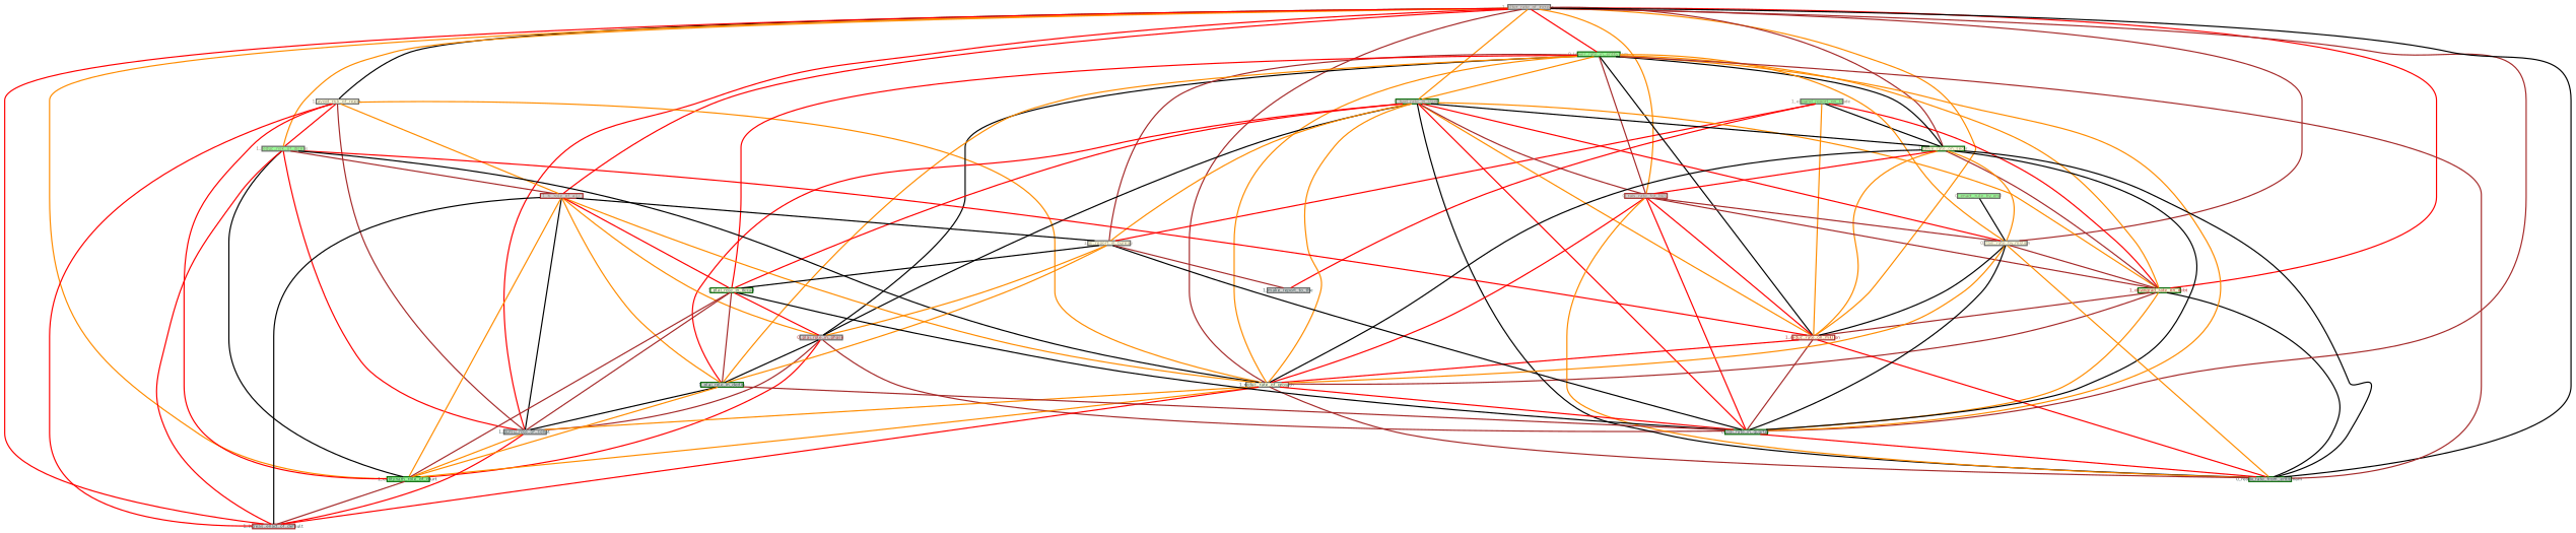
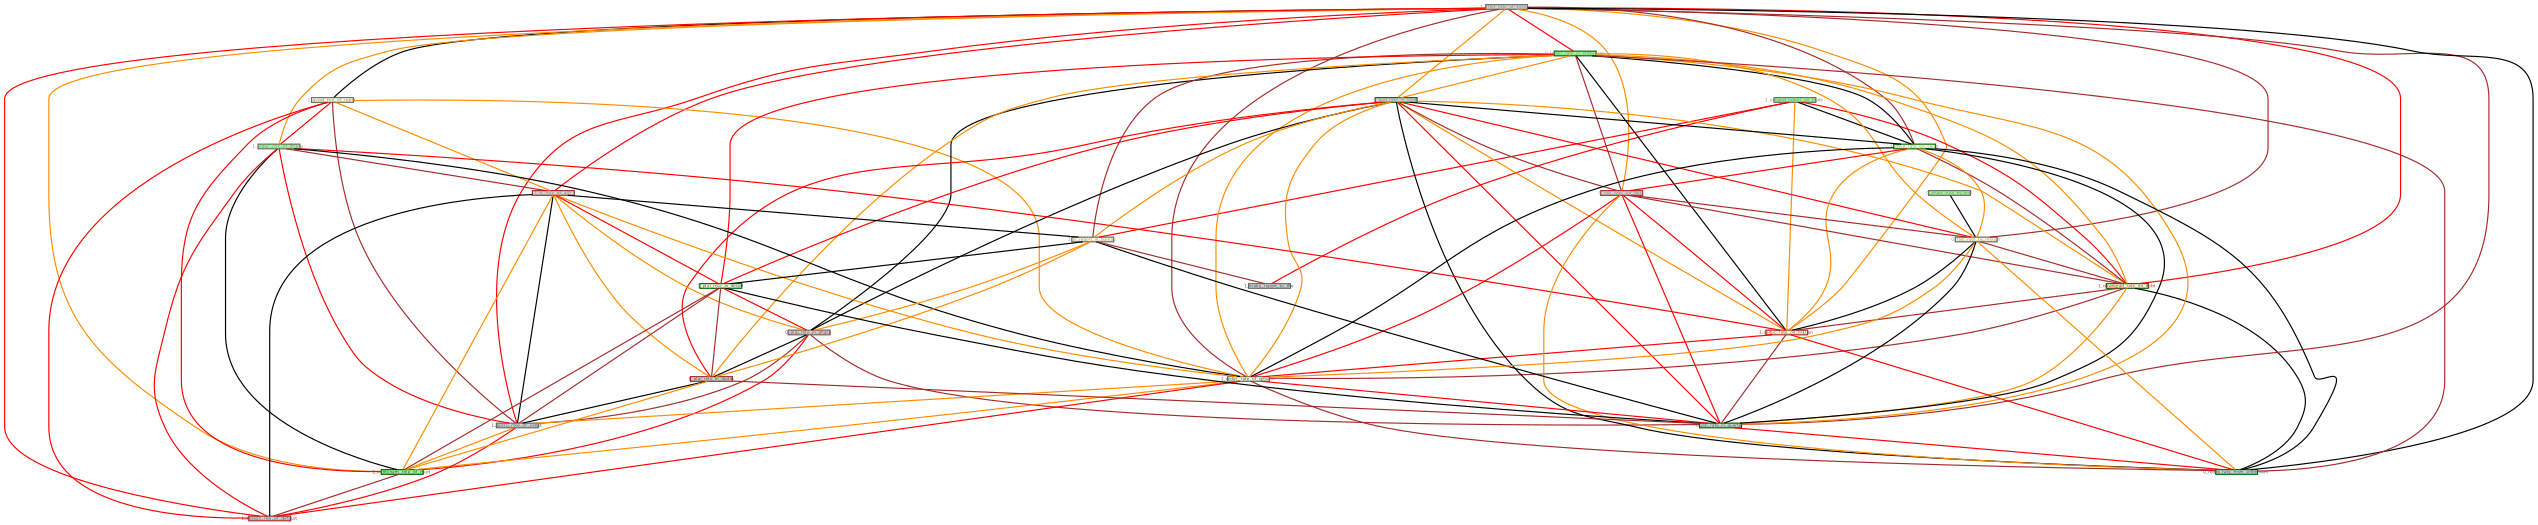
  graph {
    fontname=Nunito
    node [color=gray40 fillcolor=lightgrey fixedsize=true fontcolor="#8b7d6b" fontname=Nunito fontsize=4 shape=polygon style=filled]
    edge [color=darkorange fontname=Nunito w=1]
    "1_downgrad_rate_on_debt " [color=darkgreen fillcolor=lightyellow fontcolor="#b22222" height=.06 width=.5]
    "1_reduc_rate_on_million " [color=brown fillcolor=lightyellow fontcolor="#b22222" height=.06 width=.5]
    "0_plai_role_in_phase " [fontcolor="#b22222" height=.06 width=.5]
    "1_alter_rate_of_increas " [height=.06 width=.5]
    "1_avoid_risk_of_reject " [fillcolor=lightyellow height=.06 width=.5]
    "1_expand_report_on_trade " [fillcolor=palegreen height=.06 width=.5]
    "0_lower_rate_in_entitynam " [color=darkgreen fillcolor=palegreen height=.06 width=.5]
    "0_had_rate_in_studi " [color=darkgreen height=.06 width=.5]
    "0_enact_rule_by_end " [fillcolor=palegreen height=.06 width=.5]
    "1_reduc_risk_of_diseas " [fillcolor=palegreen height=.06 width=.5]
    "1_is_role_of_alli " [color=brown height=.06 width=.5]
    "1_drive_rate_on_secur " [color=darkgreen fillcolor=lightyellow height=.06 width=.5]
    "0_rais_rate_for_busi " [color=brown height=.06 width=.5]
    "1_is_report_in_bureau " [fillcolor=lightyellow height=.06 width=.5]
    "0_rais_rate_by_million " [fillcolor=lightyellow height=.06 width=.5]
    "1_reduc_rate_of_growth " [fillcolor=lightyellow fontcolor="#2f4f4f" height=.06 width=.5]
    "0_pai_rate_in_quarter " [color=darkgreen fontcolor="#2f4f4f" height=.06 width=.5]
    "1_pursu_role_of_senat " [fontcolor="#2f4f4f" height=.06 width=.5]
    "1_entitynam_role_of_court " [color=darkgreen fillcolor=palegreen fontcolor="#2f4f4f" height=.06 width=.5]
    "0_receiv_rate_from_entitynam " [color=darkgreen fontcolor="#2f4f4f" height=.06 width=.5]
-   "1_increas_risk_of_default " [color=brown fontcolor="#2f4f4f" height=.06 width=.5 label="1_increas_enact_of_default"]
+   "1_increas_risk_of_default " [color=brown fontcolor="#2f4f4f" height=.06 width=.5]
    "1_make_report_to_the " [fontcolor="#2f4f4f" height=.06 width=.5]
    "1_plai_role_in_decad " [color=darkgreen fillcolor=lightyellow fontcolor="#2f4f4f" height=.06 width=.5]
-   "1_plai_role_in_declin " [color=darkgreen fontcolor="#2f4f4f" height=.06 width=.5]
+   "1_plai_role_in_declin " [color=brown fontcolor="#2f4f4f" height=.06 width=.5]
    subgraph sub_1 {
      "1_downgrad_rate_on_debt "
      "1_reduc_rate_on_million "
      "0_plai_role_in_phase "
    }
    subgraph sub_2 {
      "1_alter_rate_of_increas "
      "1_avoid_risk_of_reject "
      "1_expand_report_on_trade "
      "0_lower_rate_in_entitynam "
      "0_had_rate_in_studi "
      "0_enact_rule_by_end "
      "1_reduc_risk_of_diseas "
      "1_is_role_of_alli "
      "1_drive_rate_on_secur "
      "0_rais_rate_for_busi "
      "1_is_report_in_bureau "
      "0_rais_rate_by_million "
    }
    "1_downgrad_rate_on_debt " -- "1_reduc_rate_on_million " [color=brown w=2]
    "1_downgrad_rate_on_debt " -- "1_reduc_rate_of_growth " [color=brown]
    "1_downgrad_rate_on_debt " -- "0_pai_rate_in_quarter "
    "1_downgrad_rate_on_debt " -- "0_receiv_rate_from_entitynam " [color=black]
    "1_reduc_rate_on_million " -- "1_reduc_rate_of_growth " [color=red w=2]
    "1_reduc_rate_on_million " -- "0_pai_rate_in_quarter " [color=brown]
    "1_reduc_rate_on_million " -- "0_receiv_rate_from_entitynam " [color=red]
    "0_plai_role_in_phase " -- "0_pai_rate_in_quarter " [color=brown]
    "0_plai_role_in_phase " -- "1_pursu_role_of_senat " [color=brown]
    "0_plai_role_in_phase " -- "1_entitynam_role_of_court " [color=red]
    "0_plai_role_in_phase " -- "1_plai_role_in_declin " [color=black w=3]
    "1_alter_rate_of_increas " -- "1_downgrad_rate_on_debt " [color=red]
    "1_alter_rate_of_increas " -- "1_reduc_rate_on_million "
    "1_alter_rate_of_increas " -- "1_avoid_risk_of_reject " [color=black]
    "1_alter_rate_of_increas " -- "0_lower_rate_in_entitynam " [color=red]
    "1_alter_rate_of_increas " -- "0_had_rate_in_studi "
    "1_alter_rate_of_increas " -- "1_reduc_risk_of_diseas "
    "1_alter_rate_of_increas " -- "1_is_role_of_alli " [color=red]
    "1_alter_rate_of_increas " -- "1_drive_rate_on_secur " [color=brown]
    "1_alter_rate_of_increas " -- "0_rais_rate_for_busi "
    "1_alter_rate_of_increas " -- "0_rais_rate_by_million " [color=brown]
    "1_alter_rate_of_increas " -- "1_reduc_rate_of_growth " [color=brown w=2]
    "1_alter_rate_of_increas " -- "0_pai_rate_in_quarter " [color=brown]
    "1_alter_rate_of_increas " -- "1_pursu_role_of_senat " [color=red]
    "1_alter_rate_of_increas " -- "1_entitynam_role_of_court "
    "1_alter_rate_of_increas " -- "0_receiv_rate_from_entitynam " [color=black]
    "1_alter_rate_of_increas " -- "1_increas_risk_of_default " [color=red]
    "1_avoid_risk_of_reject " -- "1_reduc_risk_of_diseas " [color=red w=2]
    "1_avoid_risk_of_reject " -- "1_is_role_of_alli "
    "1_avoid_risk_of_reject " -- "1_reduc_rate_of_growth "
    "1_avoid_risk_of_reject " -- "1_pursu_role_of_senat " [color=brown]
    "1_avoid_risk_of_reject " -- "1_entitynam_role_of_court " [color=red]
    "1_avoid_risk_of_reject " -- "1_increas_risk_of_default " [color=red w=2]
    "1_expand_report_on_trade " -- "1_downgrad_rate_on_debt " [color=red]
    "1_expand_report_on_trade " -- "1_reduc_rate_on_million "
    "1_expand_report_on_trade " -- "1_drive_rate_on_secur " [color=black]
    "1_expand_report_on_trade " -- "1_is_report_in_bureau " [color=red]
    "1_expand_report_on_trade " -- "1_make_report_to_the " [color=red]
    "0_lower_rate_in_entitynam " -- "1_downgrad_rate_on_debt "
    "0_lower_rate_in_entitynam " -- "1_reduc_rate_on_million " [color=black]
    "0_lower_rate_in_entitynam " -- "0_plai_role_in_phase " [color=black]
    "0_lower_rate_in_entitynam " -- "0_had_rate_in_studi " [w=2]
    "0_lower_rate_in_entitynam " -- "1_drive_rate_on_secur " [color=black]
    "0_lower_rate_in_entitynam " -- "0_rais_rate_for_busi " [color=brown]
    "0_lower_rate_in_entitynam " -- "1_is_report_in_bureau " [color=brown]
    "0_lower_rate_in_entitynam " -- "0_rais_rate_by_million "
    "0_lower_rate_in_entitynam " -- "1_reduc_rate_of_growth "
    "0_lower_rate_in_entitynam " -- "0_pai_rate_in_quarter " [w=2]
    "0_lower_rate_in_entitynam " -- "0_receiv_rate_from_entitynam " [color=brown w=2]
    "0_lower_rate_in_entitynam " -- "1_plai_role_in_decad " [color=red]
    "0_lower_rate_in_entitynam " -- "1_plai_role_in_declin "
    "0_had_rate_in_studi " -- "1_downgrad_rate_on_debt "
    "0_had_rate_in_studi " -- "1_reduc_rate_on_million "
    "0_had_rate_in_studi " -- "0_plai_role_in_phase " [color=black]
    "0_had_rate_in_studi " -- "1_drive_rate_on_secur " [color=black]
    "0_had_rate_in_studi " -- "0_rais_rate_for_busi " [color=brown]
    "0_had_rate_in_studi " -- "1_is_report_in_bureau "
    "0_had_rate_in_studi " -- "0_rais_rate_by_million " [color=red]
    "0_had_rate_in_studi " -- "1_reduc_rate_of_growth "
    "0_had_rate_in_studi " -- "0_pai_rate_in_quarter " [color=red w=2]
    "0_had_rate_in_studi " -- "0_receiv_rate_from_entitynam " [color=black]
    "0_had_rate_in_studi " -- "1_plai_role_in_decad " [color=red]
    "0_had_rate_in_studi " -- "1_plai_role_in_declin " [color=red]
    "0_enact_rule_by_end " -- "0_rais_rate_by_million " [color=black]
    "1_reduc_risk_of_diseas " -- "1_reduc_rate_on_million " [color=red]
    "1_reduc_risk_of_diseas " -- "1_is_role_of_alli " [color=brown]
    "1_reduc_risk_of_diseas " -- "1_reduc_rate_of_growth " [color=black w=2]
    "1_reduc_risk_of_diseas " -- "1_pursu_role_of_senat " [color=red]
    "1_reduc_risk_of_diseas " -- "1_entitynam_role_of_court " [color=black]
    "1_reduc_risk_of_diseas " -- "1_increas_risk_of_default " [color=red w=2]
    "1_is_role_of_alli " -- "0_plai_role_in_phase "
    "1_is_role_of_alli " -- "1_is_report_in_bureau " [color=black]
    "1_is_role_of_alli " -- "1_reduc_rate_of_growth "
    "1_is_role_of_alli " -- "1_pursu_role_of_senat " [color=black w=2]
    "1_is_role_of_alli " -- "1_entitynam_role_of_court " [w=2]
    "1_is_role_of_alli " -- "1_increas_risk_of_default " [color=black]
    "1_is_role_of_alli " -- "1_plai_role_in_decad " [color=red]
    "1_is_role_of_alli " -- "1_plai_role_in_declin "
    "1_drive_rate_on_secur " -- "1_downgrad_rate_on_debt " [color=brown w=2]
    "1_drive_rate_on_secur " -- "1_reduc_rate_on_million " [w=2]
    "1_drive_rate_on_secur " -- "0_rais_rate_for_busi " [color=red]
    "1_drive_rate_on_secur " -- "0_rais_rate_by_million "
    "1_drive_rate_on_secur " -- "1_reduc_rate_of_growth " [color=black]
    "1_drive_rate_on_secur " -- "0_pai_rate_in_quarter " [color=black]
    "1_drive_rate_on_secur " -- "0_receiv_rate_from_entitynam " [color=black]
    "0_rais_rate_for_busi " -- "1_downgrad_rate_on_debt " [color=brown]
    "0_rais_rate_for_busi " -- "1_reduc_rate_on_million " [color=red]
    "0_rais_rate_for_busi " -- "0_rais_rate_by_million " [color=brown w=2]
    "0_rais_rate_for_busi " -- "1_reduc_rate_of_growth " [color=red]
    "0_rais_rate_for_busi " -- "0_pai_rate_in_quarter " [color=red]
    "0_rais_rate_for_busi " -- "0_receiv_rate_from_entitynam "
    "1_is_report_in_bureau " -- "0_plai_role_in_phase "
    "1_is_report_in_bureau " -- "0_pai_rate_in_quarter " [color=black]
    "1_is_report_in_bureau " -- "1_make_report_to_the " [color=brown]
    "1_is_report_in_bureau " -- "1_plai_role_in_decad " [color=black]
    "1_is_report_in_bureau " -- "1_plai_role_in_declin "
    "0_rais_rate_by_million " -- "1_downgrad_rate_on_debt " [color=brown]
    "0_rais_rate_by_million " -- "1_reduc_rate_on_million " [color=black w=2]
    "0_rais_rate_by_million " -- "1_reduc_rate_of_growth "
    "0_rais_rate_by_million " -- "0_pai_rate_in_quarter " [color=black]
    "0_rais_rate_by_million " -- "0_receiv_rate_from_entitynam "
    "1_reduc_rate_of_growth " -- "0_pai_rate_in_quarter " [color=red]
    "1_reduc_rate_of_growth " -- "1_pursu_role_of_senat "
    "1_reduc_rate_of_growth " -- "1_entitynam_role_of_court "
    "1_reduc_rate_of_growth " -- "0_receiv_rate_from_entitynam " [color=brown]
    "1_reduc_rate_of_growth " -- "1_increas_risk_of_default " [color=red]
    "0_pai_rate_in_quarter " -- "0_receiv_rate_from_entitynam " [color=red]
    "1_pursu_role_of_senat " -- "1_entitynam_role_of_court " [w=2]
    "1_pursu_role_of_senat " -- "1_increas_risk_of_default " [color=red]
    "1_entitynam_role_of_court " -- "1_increas_risk_of_default " [color=brown]
    "1_plai_role_in_decad " -- "0_plai_role_in_phase " [color=red w=3]
    "1_plai_role_in_decad " -- "0_pai_rate_in_quarter " [color=black]
    "1_plai_role_in_decad " -- "1_pursu_role_of_senat " [color=brown]
    "1_plai_role_in_decad " -- "1_entitynam_role_of_court " [color=brown]
    "1_plai_role_in_decad " -- "1_plai_role_in_declin " [color=brown w=3]
    "1_plai_role_in_declin " -- "0_pai_rate_in_quarter " [color=brown]
    "1_plai_role_in_declin " -- "1_pursu_role_of_senat " [color=black]
    "1_plai_role_in_declin " -- "1_entitynam_role_of_court "
  }
